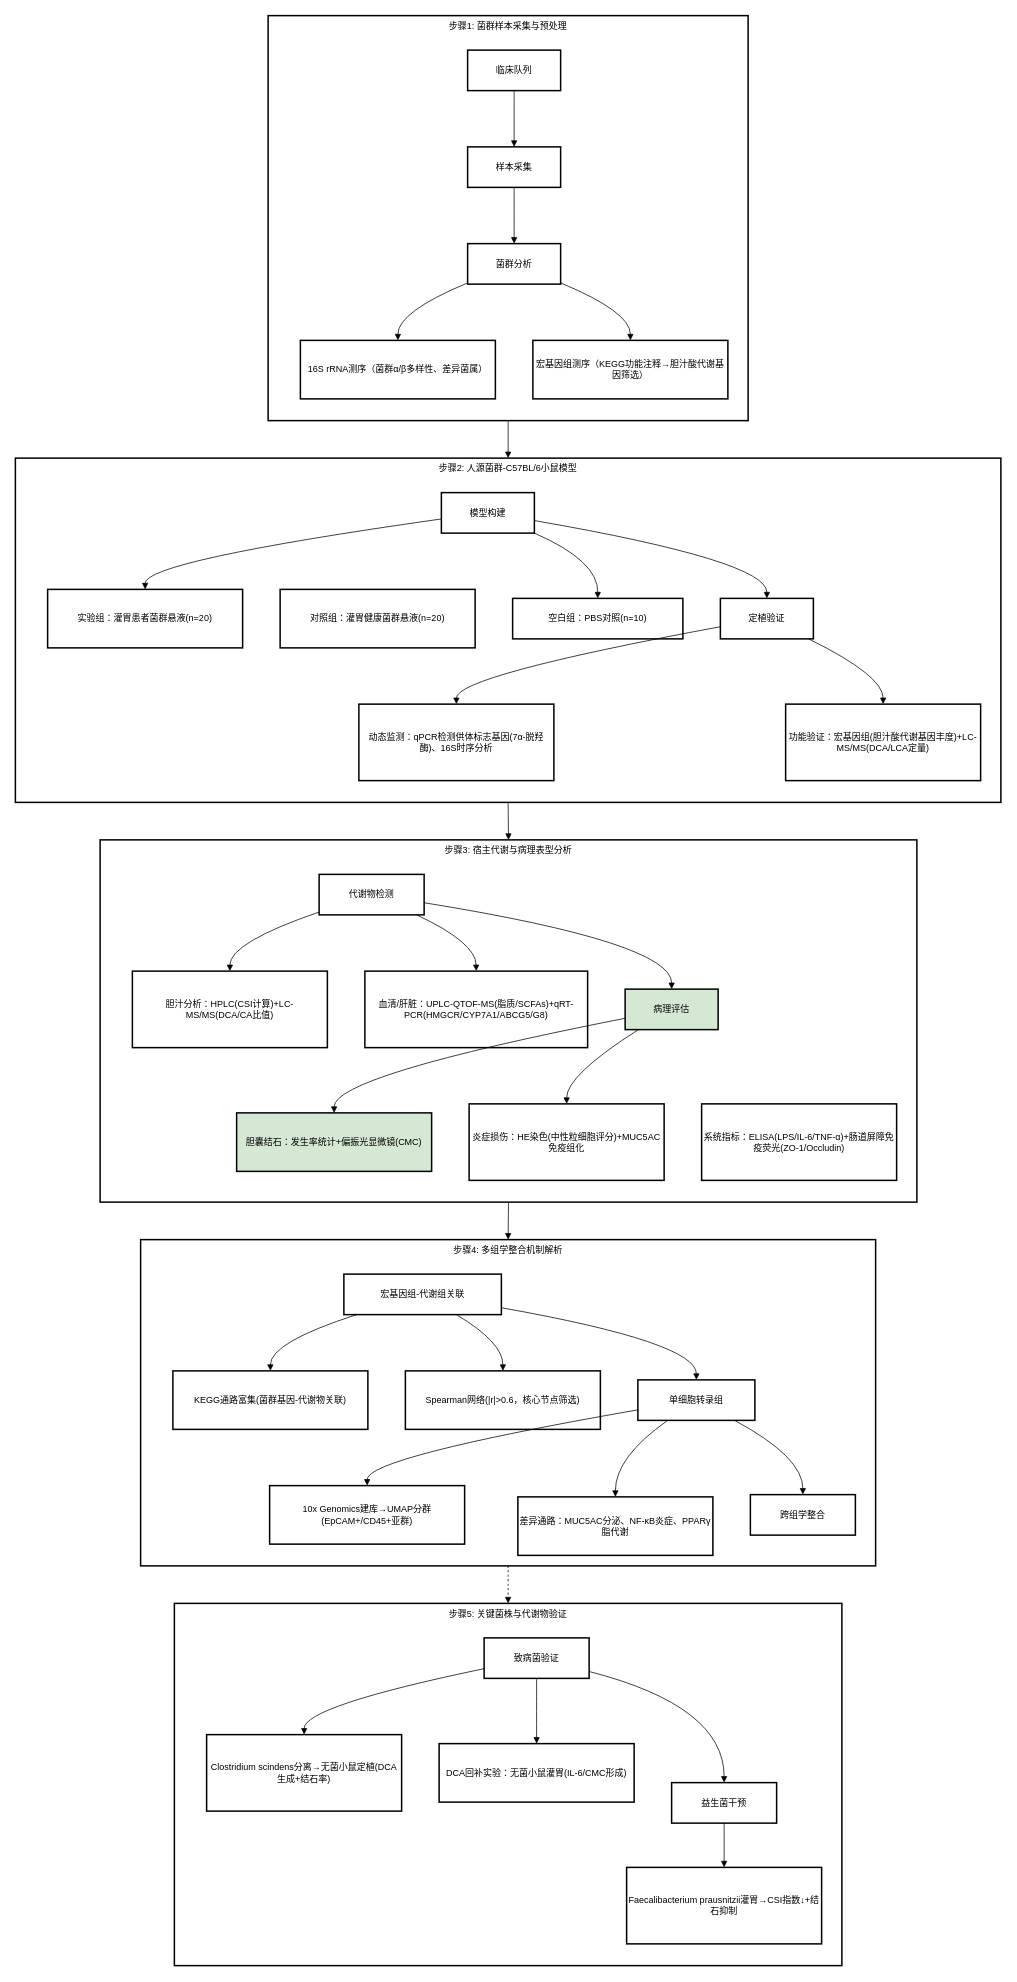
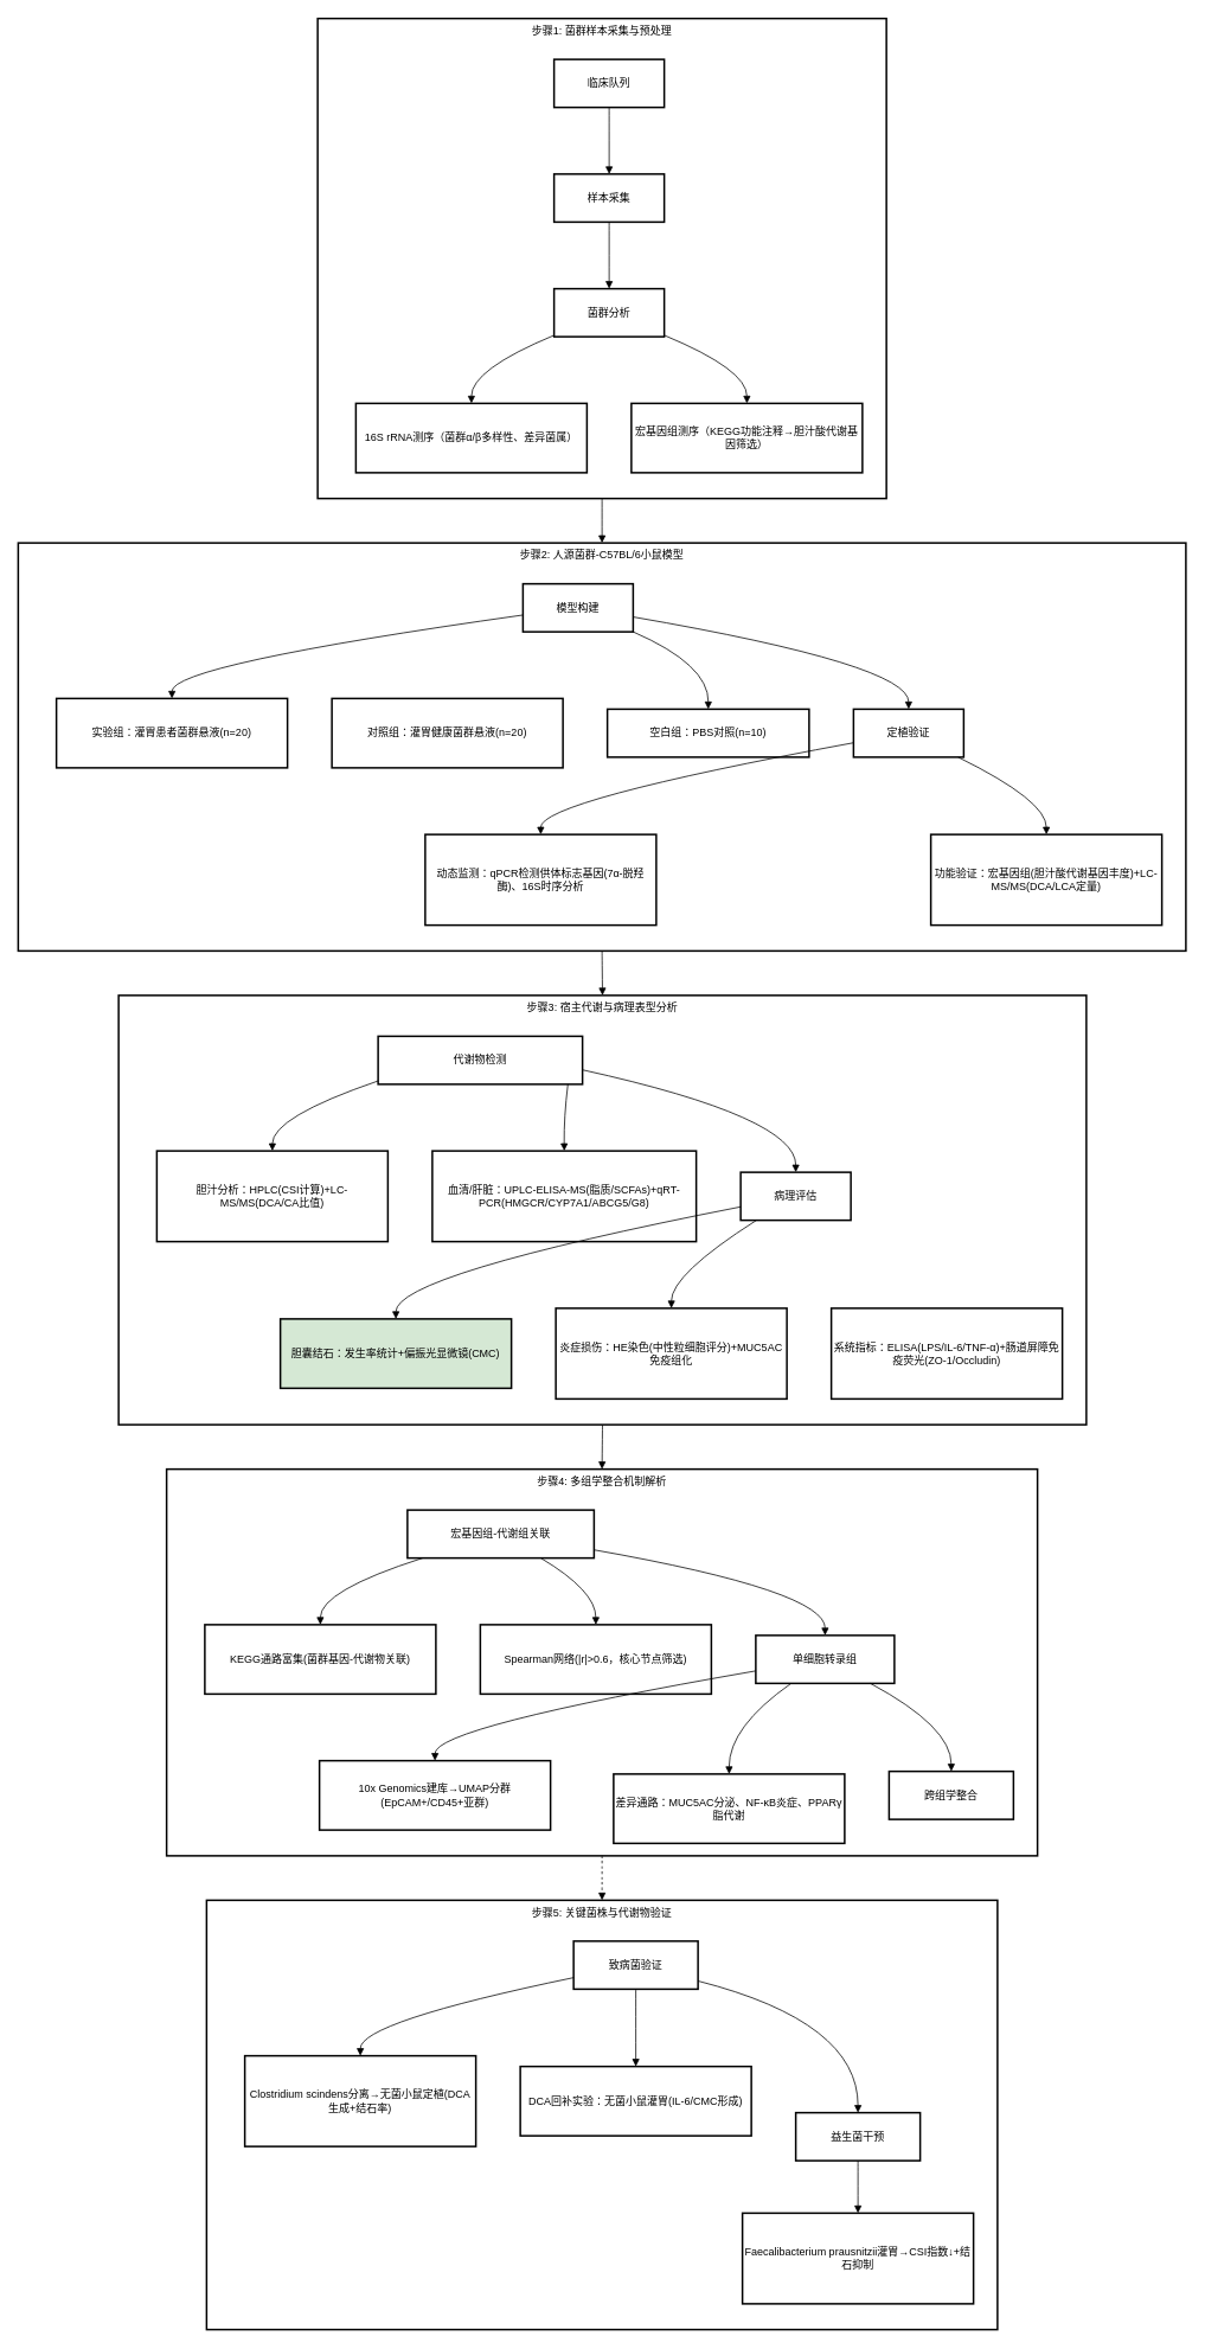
  <mxCell id="0" />
  <mxCell id="1" parent="0" />
  <mxCell id="2" value="步骤1: 菌群样本采集与预处理" style="whiteSpace=wrap;strokeWidth=2;verticalAlign=top;" vertex="1" parent="1"><mxGeometry x="357" y="20" width="640" height="540" as="geometry" /></mxCell>
  <mxCell id="3" value="临床队列" style="whiteSpace=wrap;strokeWidth=2;" vertex="1" parent="2"><mxGeometry x="266" y="46" width="124" height="54" as="geometry" /></mxCell>
  <mxCell id="4" value="样本采集" style="whiteSpace=wrap;strokeWidth=2;" vertex="1" parent="2"><mxGeometry x="266" y="175" width="124" height="54" as="geometry" /></mxCell>
  <mxCell id="5" value="菌群分析" style="whiteSpace=wrap;strokeWidth=2;" vertex="1" parent="2"><mxGeometry x="266" y="304" width="124" height="54" as="geometry" /></mxCell>
  <mxCell id="6" value="16S rRNA测序（菌群α/β多样性、差异菌属）" style="whiteSpace=wrap;strokeWidth=2;" vertex="1" parent="2"><mxGeometry x="43" y="433" width="260" height="78" as="geometry" /></mxCell>
  <mxCell id="7" value="宏基因组测序（KEGG功能注释→胆汁酸代谢基因筛选）" style="whiteSpace=wrap;strokeWidth=2;" vertex="1" parent="2"><mxGeometry x="353" y="433" width="260" height="78" as="geometry" /></mxCell>
  <mxCell id="8" value="" style="curved=1;startArrow=none;endArrow=block;exitX=0.5;exitY=0.99;entryX=0.5;entryY=-0.01;rounded=0;" edge="1" parent="2" source="3" target="4"><mxGeometry relative="1" as="geometry"><Array as="points" /></mxGeometry></mxCell>
  <mxCell id="9" value="" style="curved=1;startArrow=none;endArrow=block;exitX=0.5;exitY=0.99;entryX=0.5;entryY=-0.01;rounded=0;" edge="1" parent="2" source="4" target="5"><mxGeometry relative="1" as="geometry"><Array as="points" /></mxGeometry></mxCell>
  <mxCell id="10" value="" style="curved=1;startArrow=none;endArrow=block;exitX=0;exitY=0.97;entryX=0.5;entryY=-0.01;rounded=0;" edge="1" parent="2" source="5" target="6"><mxGeometry relative="1" as="geometry"><Array as="points"><mxPoint x="173" y="395" /></Array></mxGeometry></mxCell>
  <mxCell id="11" value="" style="curved=1;startArrow=none;endArrow=block;exitX=1;exitY=0.97;entryX=0.5;entryY=-0.01;rounded=0;" edge="1" parent="2" source="5" target="7"><mxGeometry relative="1" as="geometry"><Array as="points"><mxPoint x="483" y="395" /></Array></mxGeometry></mxCell>
  <mxCell id="12" value="步骤2: 人源菌群-C57BL/6小鼠模型" style="whiteSpace=wrap;strokeWidth=2;verticalAlign=top;" vertex="1" parent="1"><mxGeometry x="20" y="610" width="1314" height="459" as="geometry" /></mxCell>
  <mxCell id="13" value="模型构建" style="whiteSpace=wrap;strokeWidth=2;" vertex="1" parent="12"><mxGeometry x="568" y="46" width="124" height="54" as="geometry" /></mxCell>
  <mxCell id="14" value="实验组：灌胃患者菌群悬液(n=20)" style="whiteSpace=wrap;strokeWidth=2;" vertex="1" parent="12"><mxGeometry x="43" y="175" width="260" height="78" as="geometry" /></mxCell>
  <mxCell id="15" value="对照组：灌胃健康菌群悬液(n=20)" style="whiteSpace=wrap;strokeWidth=2;" vertex="1" parent="12"><mxGeometry x="353" y="175" width="260" height="78" as="geometry" /></mxCell>
  <mxCell id="16" value="空白组：PBS对照(n=10)" style="whiteSpace=wrap;strokeWidth=2;" vertex="1" parent="12"><mxGeometry x="663" y="187" width="227" height="54" as="geometry" /></mxCell>
  <mxCell id="17" value="定植验证" style="whiteSpace=wrap;strokeWidth=2;" vertex="1" parent="12"><mxGeometry x="940" y="187" width="124" height="54" as="geometry" /></mxCell>
  <mxCell id="18" value="动态监测：qPCR检测供体标志基因(7α-脱羟酶)、16S时序分析" style="whiteSpace=wrap;strokeWidth=2;" vertex="1" parent="12"><mxGeometry x="458" y="328" width="260" height="102" as="geometry" /></mxCell>
  <mxCell id="19" value="功能验证：宏基因组(胆汁酸代谢基因丰度)+LC-MS/MS(DCA/LCA定量)" style="whiteSpace=wrap;strokeWidth=2;" vertex="1" parent="12"><mxGeometry x="1027" y="328" width="260" height="102" as="geometry" /></mxCell>
  <mxCell id="20" value="" style="curved=1;startArrow=none;endArrow=block;exitX=0;exitY=0.65;entryX=0.5;entryY=-0.01;rounded=0;" edge="1" parent="12" source="13" target="14"><mxGeometry relative="1" as="geometry"><Array as="points"><mxPoint x="173" y="137" /></Array></mxGeometry></mxCell>
  <mxCell id="21" value="" style="curved=1;startArrow=none;endArrow=block;exitX=0.99;exitY=0.99;entryX=0.5;entryY=-0.01;rounded=0;" edge="1" parent="12" source="13" target="16"><mxGeometry relative="1" as="geometry"><Array as="points"><mxPoint x="777" y="137" /></Array></mxGeometry></mxCell>
  <mxCell id="22" value="" style="curved=1;startArrow=none;endArrow=block;exitX=1;exitY=0.69;entryX=0.5;entryY=-0.01;rounded=0;" edge="1" parent="12" source="13" target="17"><mxGeometry relative="1" as="geometry"><Array as="points"><mxPoint x="1002" y="137" /></Array></mxGeometry></mxCell>
  <mxCell id="23" value="" style="curved=1;startArrow=none;endArrow=block;exitX=0;exitY=0.7;entryX=0.5;entryY=0;rounded=0;" edge="1" parent="12" source="17" target="18"><mxGeometry relative="1" as="geometry"><Array as="points"><mxPoint x="588" y="290" /></Array></mxGeometry></mxCell>
  <mxCell id="24" value="" style="curved=1;startArrow=none;endArrow=block;exitX=0.94;exitY=0.99;entryX=0.5;entryY=0;rounded=0;" edge="1" parent="12" source="17" target="19"><mxGeometry relative="1" as="geometry"><Array as="points"><mxPoint x="1157" y="290" /></Array></mxGeometry></mxCell>
  <mxCell id="25" value="步骤3: 宿主代谢与病理表型分析" style="whiteSpace=wrap;strokeWidth=2;verticalAlign=top;" vertex="1" parent="1"><mxGeometry x="133" y="1119" width="1089" height="483" as="geometry" /></mxCell>
- <mxCell id="26" value="代谢物检测" style="whiteSpace=wrap;strokeWidth=2;" vertex="1" parent="25"><mxGeometry x="292" y="46" width="140" height="54" as="geometry" /></mxCell>
+ <mxCell id="26" value="代谢物检测" style="whiteSpace=wrap;strokeWidth=2;" vertex="1" parent="25"><mxGeometry x="292" y="46" width="230" height="54" as="geometry" /></mxCell>
  <mxCell id="27" value="胆汁分析：HPLC(CSI计算)+LC-MS/MS(DCA/CA比值)" style="whiteSpace=wrap;strokeWidth=2;" vertex="1" parent="25"><mxGeometry x="43" y="175" width="260" height="102" as="geometry" /></mxCell>
- <mxCell id="28" value="血清/肝脏：UPLC-QTOF-MS(脂质/SCFAs)+qRT-PCR(HMGCR/CYP7A1/ABCG5/G8)" style="whiteSpace=wrap;strokeWidth=2;" vertex="1" parent="25"><mxGeometry x="353" y="175" width="297" height="102" as="geometry" /></mxCell>
- <mxCell id="29" value="病理评估" style="whiteSpace=wrap;strokeWidth=2;fillColor=#d5e8d4;" vertex="1" parent="25"><mxGeometry x="700" y="199" width="124" height="54" as="geometry" /></mxCell>
+ <mxCell id="28" value="血清/肝脏：UPLC-ELISA-MS(脂质/SCFAs)+qRT-PCR(HMGCR/CYP7A1/ABCG5/G8)" style="whiteSpace=wrap;strokeWidth=2;" vertex="1" parent="25"><mxGeometry x="353" y="175" width="297" height="102" as="geometry" /></mxCell>
+ <mxCell id="29" value="病理评估" style="whiteSpace=wrap;strokeWidth=2;" vertex="1" parent="25"><mxGeometry x="700" y="199" width="124" height="54" as="geometry" /></mxCell>
  <mxCell id="30" value="胆囊结石：发生率统计+偏振光显微镜(CMC)" style="whiteSpace=wrap;strokeWidth=2;fillColor=#d5e8d4;" vertex="1" parent="25"><mxGeometry x="182" y="364" width="260" height="78" as="geometry" /></mxCell>
  <mxCell id="31" value="炎症损伤：HE染色(中性粒细胞评分)+MUC5AC免疫组化" style="whiteSpace=wrap;strokeWidth=2;" vertex="1" parent="25"><mxGeometry x="492" y="352" width="260" height="102" as="geometry" /></mxCell>
  <mxCell id="32" value="系统指标：ELISA(LPS/IL-6/TNF-α)+肠道屏障免疫荧光(ZO-1/Occludin)" style="whiteSpace=wrap;strokeWidth=2;" vertex="1" parent="25"><mxGeometry x="802" y="352" width="260" height="102" as="geometry" /></mxCell>
  <mxCell id="33" value="" style="curved=1;startArrow=none;endArrow=block;exitX=0;exitY=0.93;entryX=0.5;entryY=0;rounded=0;" edge="1" parent="25" source="26" target="27"><mxGeometry relative="1" as="geometry"><Array as="points"><mxPoint x="173" y="137" /></Array></mxGeometry></mxCell>
  <mxCell id="34" value="" style="curved=1;startArrow=none;endArrow=block;exitX=0.92;exitY=0.99;entryX=0.5;entryY=0;rounded=0;" edge="1" parent="25" source="26" target="28"><mxGeometry relative="1" as="geometry"><Array as="points"><mxPoint x="501" y="137" /></Array></mxGeometry></mxCell>
  <mxCell id="35" value="" style="curved=1;startArrow=none;endArrow=block;exitX=1;exitY=0.7;entryX=0.5;entryY=-0.01;rounded=0;" edge="1" parent="25" source="26" target="29"><mxGeometry relative="1" as="geometry"><Array as="points"><mxPoint x="762" y="137" /></Array></mxGeometry></mxCell>
  <mxCell id="36" value="" style="curved=1;startArrow=none;endArrow=block;exitX=0;exitY=0.72;entryX=0.5;entryY=-0.01;rounded=0;" edge="1" parent="25" source="29" target="30"><mxGeometry relative="1" as="geometry"><Array as="points"><mxPoint x="312" y="314" /></Array></mxGeometry></mxCell>
  <mxCell id="37" value="" style="curved=1;startArrow=none;endArrow=block;exitX=0.15;exitY=0.99;entryX=0.5;entryY=0;rounded=0;" edge="1" parent="25" source="29" target="31"><mxGeometry relative="1" as="geometry"><Array as="points"><mxPoint x="622" y="314" /></Array></mxGeometry></mxCell>
  <mxCell id="38" value="步骤4: 多组学整合机制解析" style="whiteSpace=wrap;strokeWidth=2;verticalAlign=top;" vertex="1" parent="1"><mxGeometry x="187" y="1652" width="980" height="435" as="geometry" /></mxCell>
  <mxCell id="39" value="宏基因组-代谢组关联" style="whiteSpace=wrap;strokeWidth=2;" vertex="1" parent="38"><mxGeometry x="271" y="46" width="210" height="54" as="geometry" /></mxCell>
  <mxCell id="40" value="KEGG通路富集(菌群基因-代谢物关联)" style="whiteSpace=wrap;strokeWidth=2;" vertex="1" parent="38"><mxGeometry x="43" y="175" width="260" height="78" as="geometry" /></mxCell>
  <mxCell id="41" value="Spearman网络(|r|&gt;0.6，核心节点筛选)" style="whiteSpace=wrap;strokeWidth=2;" vertex="1" parent="38"><mxGeometry x="353" y="175" width="260" height="78" as="geometry" /></mxCell>
  <mxCell id="42" value="单细胞转录组" style="whiteSpace=wrap;strokeWidth=2;" vertex="1" parent="38"><mxGeometry x="663" y="187" width="156" height="54" as="geometry" /></mxCell>
  <mxCell id="43" value="10x Genomics建库→UMAP分群(EpCAM+/CD45+亚群)" style="whiteSpace=wrap;strokeWidth=2;" vertex="1" parent="38"><mxGeometry x="172" y="328" width="260" height="78" as="geometry" /></mxCell>
  <mxCell id="44" value="差异通路：MUC5AC分泌、NF-κB炎症、PPARγ脂代谢" style="whiteSpace=wrap;strokeWidth=2;" vertex="1" parent="38"><mxGeometry x="503" y="343" width="260" height="78" as="geometry" /></mxCell>
  <mxCell id="45" value="跨组学整合" style="whiteSpace=wrap;strokeWidth=2;" vertex="1" parent="38"><mxGeometry x="813" y="340" width="140" height="54" as="geometry" /></mxCell>
  <mxCell id="46" value="" style="curved=1;startArrow=none;endArrow=block;exitX=0.09;exitY=0.99;entryX=0.5;entryY=-0.01;rounded=0;" edge="1" parent="38" source="39" target="40"><mxGeometry relative="1" as="geometry"><Array as="points"><mxPoint x="173" y="137" /></Array></mxGeometry></mxCell>
  <mxCell id="47" value="" style="curved=1;startArrow=none;endArrow=block;exitX=0.71;exitY=0.99;entryX=0.5;entryY=-0.01;rounded=0;" edge="1" parent="38" source="39" target="41"><mxGeometry relative="1" as="geometry"><Array as="points"><mxPoint x="483" y="137" /></Array></mxGeometry></mxCell>
  <mxCell id="48" value="" style="curved=1;startArrow=none;endArrow=block;exitX=1;exitY=0.83;entryX=0.5;entryY=-0.01;rounded=0;" edge="1" parent="38" source="39" target="42"><mxGeometry relative="1" as="geometry"><Array as="points"><mxPoint x="741" y="137" /></Array></mxGeometry></mxCell>
  <mxCell id="49" value="" style="curved=1;startArrow=none;endArrow=block;exitX=0;exitY=0.74;entryX=0.5;entryY=-0.01;rounded=0;" edge="1" parent="38" source="42" target="43"><mxGeometry relative="1" as="geometry"><Array as="points"><mxPoint x="302" y="290" /></Array></mxGeometry></mxCell>
  <mxCell id="50" value="" style="curved=1;startArrow=none;endArrow=block;exitX=0.26;exitY=0.99;entryX=0.5;entryY=-0.01;rounded=0;" edge="1" parent="38" source="42" target="44"><mxGeometry relative="1" as="geometry"><Array as="points"><mxPoint x="633" y="290" /></Array></mxGeometry></mxCell>
  <mxCell id="51" value="" style="curved=1;startArrow=none;endArrow=block;exitX=0.82;exitY=0.99;entryX=0.5;entryY=-0.01;rounded=0;" edge="1" parent="38" source="42" target="45"><mxGeometry relative="1" as="geometry"><Array as="points"><mxPoint x="883" y="290" /></Array></mxGeometry></mxCell>
  <mxCell id="52" value="步骤5: 关键菌株与代谢物验证" style="whiteSpace=wrap;strokeWidth=2;verticalAlign=top;" vertex="1" parent="1"><mxGeometry x="232" y="2137" width="890" height="483" as="geometry" /></mxCell>
  <mxCell id="53" value="致病菌验证" style="whiteSpace=wrap;strokeWidth=2;" vertex="1" parent="52"><mxGeometry x="413" y="46" width="140" height="54" as="geometry" /></mxCell>
  <mxCell id="54" value="Clostridium scindens分离→无菌小鼠定植(DCA生成+结石率)" style="whiteSpace=wrap;strokeWidth=2;" vertex="1" parent="52"><mxGeometry x="43" y="175" width="260" height="102" as="geometry" /></mxCell>
  <mxCell id="55" value="DCA回补实验：无菌小鼠灌胃(IL-6/CMC形成)" style="whiteSpace=wrap;strokeWidth=2;" vertex="1" parent="52"><mxGeometry x="353" y="187" width="260" height="78" as="geometry" /></mxCell>
  <mxCell id="56" value="益生菌干预" style="whiteSpace=wrap;strokeWidth=2;" vertex="1" parent="52"><mxGeometry x="663" y="239" width="140" height="54" as="geometry" /></mxCell>
  <mxCell id="57" value="Faecalibacterium prausnitzii灌胃→CSI指数↓+结石抑制" style="whiteSpace=wrap;strokeWidth=2;" vertex="1" parent="52"><mxGeometry x="603" y="352" width="260" height="102" as="geometry" /></mxCell>
  <mxCell id="58" value="" style="curved=1;startArrow=none;endArrow=block;exitX=0;exitY=0.76;entryX=0.5;entryY=0;rounded=0;" edge="1" parent="52" source="53" target="54"><mxGeometry relative="1" as="geometry"><Array as="points"><mxPoint x="173" y="137" /></Array></mxGeometry></mxCell>
  <mxCell id="59" value="" style="curved=1;startArrow=none;endArrow=block;exitX=0.5;exitY=0.99;entryX=0.5;entryY=-0.01;rounded=0;" edge="1" parent="52" source="53" target="55"><mxGeometry relative="1" as="geometry"><Array as="points" /></mxGeometry></mxCell>
  <mxCell id="60" value="" style="curved=1;startArrow=none;endArrow=block;exitX=1;exitY=0.83;entryX=0.5;entryY=-0.01;rounded=0;" edge="1" parent="52" source="53" target="56"><mxGeometry relative="1" as="geometry"><Array as="points"><mxPoint x="733" y="137" /></Array></mxGeometry></mxCell>
  <mxCell id="61" value="" style="curved=1;startArrow=none;endArrow=block;exitX=0.5;exitY=0.99;entryX=0.5;entryY=0;rounded=0;" edge="1" parent="52" source="56" target="57"><mxGeometry relative="1" as="geometry"><Array as="points" /></mxGeometry></mxCell>
  <mxCell id="62" value="" style="curved=1;startArrow=none;endArrow=block;exitX=0.5;exitY=1;entryX=0.5;entryY=0;rounded=0;" edge="1" parent="1" source="2" target="12"><mxGeometry relative="1" as="geometry"><Array as="points" /></mxGeometry></mxCell>
  <mxCell id="63" value="" style="curved=1;startArrow=none;endArrow=block;exitX=0.5;exitY=1;entryX=0.5;entryY=0;rounded=0;" edge="1" parent="1" source="12" target="25"><mxGeometry relative="1" as="geometry"><Array as="points" /></mxGeometry></mxCell>
  <mxCell id="64" value="" style="curved=1;startArrow=none;endArrow=block;exitX=0.5;exitY=1;entryX=0.5;entryY=0;rounded=0;" edge="1" parent="1" source="25" target="38"><mxGeometry relative="1" as="geometry"><Array as="points" /></mxGeometry></mxCell>
  <mxCell id="65" value="" style="curved=1;startArrow=none;endArrow=block;exitX=0.5;exitY=1;entryX=0.5;entryY=0;rounded=0;dashed=1;" edge="1" parent="1" source="38" target="52"><mxGeometry relative="1" as="geometry"><Array as="points" /></mxGeometry></mxCell>
